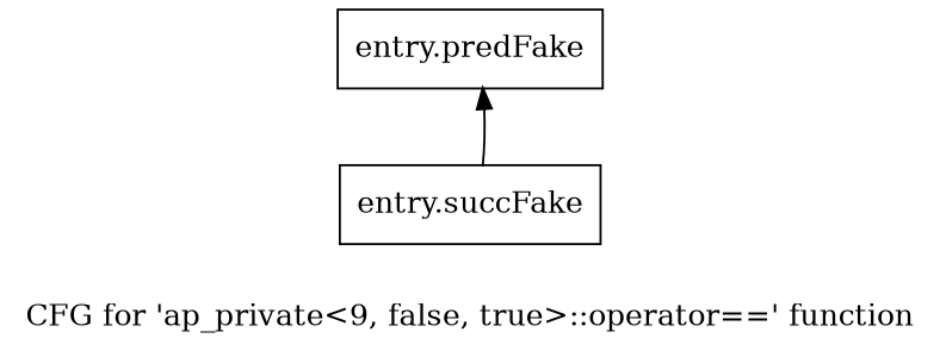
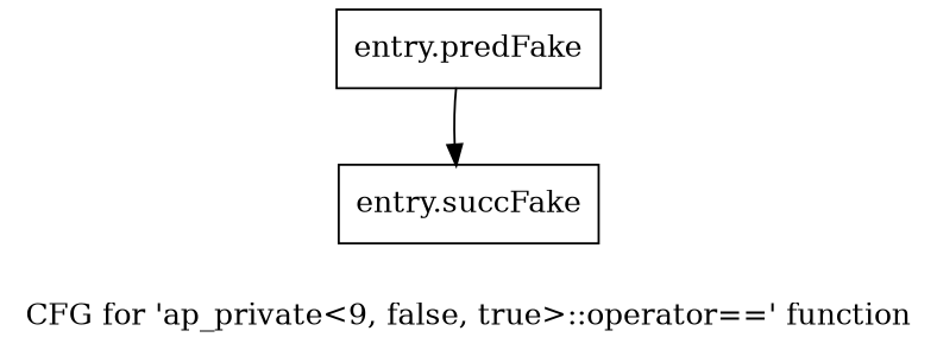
  digraph {
    label="CFG for 'ap_private\<9, false, true\>::operator==' function"
    node [shape=record]
    n1 [label="{entry.predFake}"]
    n2 [filename="/tools/Xilinx/Vitis_HLS/2022.1/include/etc/ap_private.h" label="{entry.succFake}" linenumber=1805]
-   n2 -> n1 [execusionnum=0 filename="/tools/Xilinx/Vitis_HLS/2022.1/include/etc/ap_private.h"]
+   n1 -> n2 [execusionnum=0 filename="/tools/Xilinx/Vitis_HLS/2022.1/include/etc/ap_private.h"]
  }
